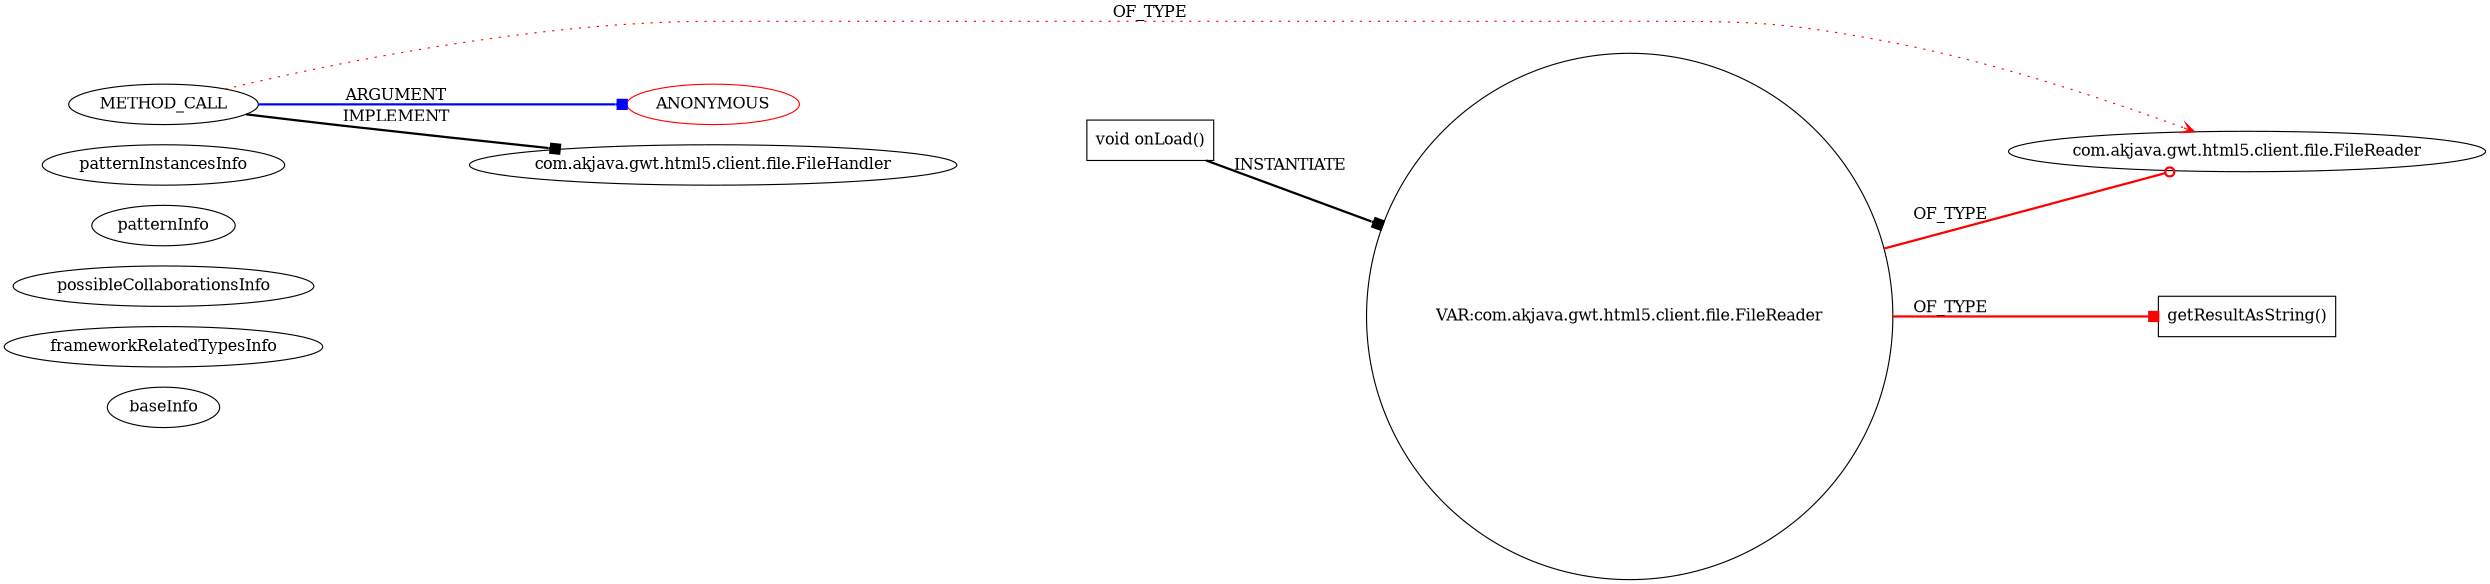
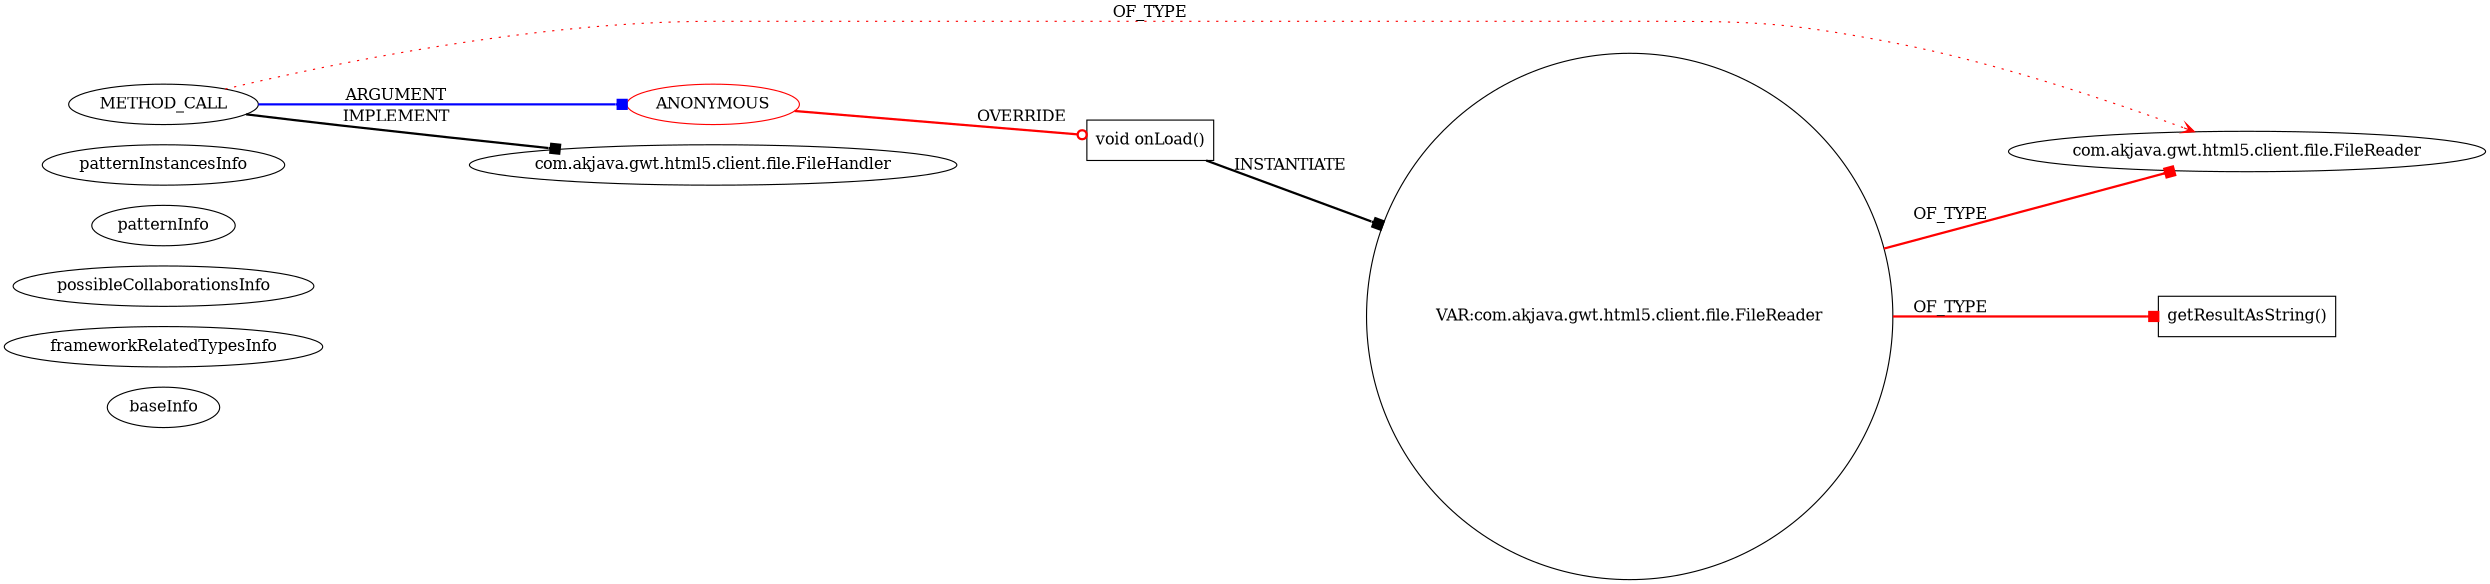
  digraph {
    rankdir=LR
    node [isFrameworkType=false]
    edge [arrowhead=box color=red style=bold]
    baseInfo [category=pattern graphId=1534 isAnonymous=true possibleRelation=false isFrameworkType=""]
    frameworkRelatedTypesInfo [0="com.akjava.gwt.html5.client.file.FileHandler" isFrameworkType=""]
    possibleCollaborationsInfo [isFrameworkType=""]
    patternInfo [frequency=2.0 patternRootClient=0 isFrameworkType=""]
    patternInstancesInfo [0="akjava-GWT-Hangouts~/akjava-GWT-Hangouts/GWT-Hangouts-master/apps/sound-player/src/com/akjava/gwt/hangout/soundplayer/client/ExtraTest.java~void onChange(com.google.gwt.event.dom.client.ChangeEvent)~583" 1="akjava-GWT-Hangouts~/akjava-GWT-Hangouts/GWT-Hangouts-master/apps/sound-player/src/com/akjava/gwt/hangout/soundplayer/client/HangoutSoundPlayer.java~void onChange(com.google.gwt.event.dom.client.ChangeEvent)~564" isFrameworkType=""]
    n6 [label="com.akjava.gwt.html5.client.file.FileReader" vertexType=FRAMEWORK_CLASS_TYPE]
    n7 [label=METHOD_CALL vertexType=OUTSIDE_CALL]
    n8 [color=red label=ANONYMOUS vertexType=ROOT_ANONYMOUS_DECLARATION]
    n9 [label="com.akjava.gwt.html5.client.file.FileHandler" vertexType=FRAMEWORK_INTERFACE_TYPE]
    n10 [label="void onLoad()" shape=box vertexType=OVERRIDING_METHOD_DECLARATION]
    n11 [label="VAR:com.akjava.gwt.html5.client.file.FileReader" shape=circle vertexType=VARIABLE_EXPRESION]
    n12 [label="getResultAsString()" shape=box vertexType=INSIDE_CALL]
    n7 -> n6 [arrowhead=vee label=OF_TYPE style=dotted]
    n7 -> n8 [color=blue label=ARGUMENT]
    n7 -> n9 [color=black label=IMPLEMENT]
+   n8 -> n10 [arrowhead=odot label=OVERRIDE]
    n10 -> n11 [color=black label=INSTANTIATE]
-   n11 -> n6 [arrowhead=odot label=OF_TYPE]
+   n11 -> n6 [label=OF_TYPE]
    n11 -> n12 [label=OF_TYPE]
  }
